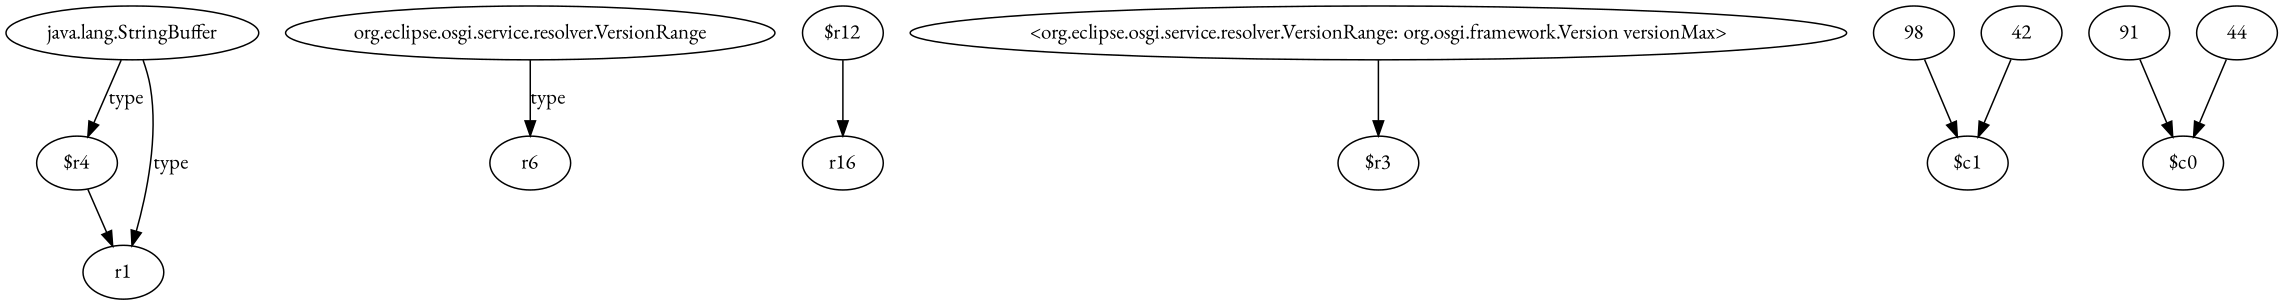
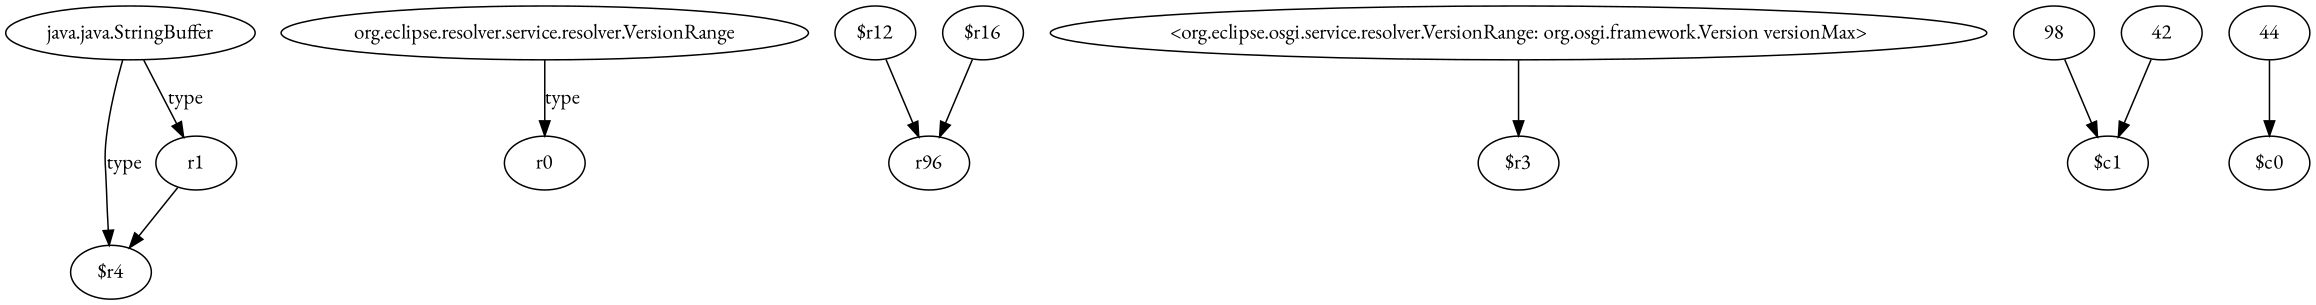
  digraph {
    fontname="EB Garamond"
    node [fontname="EB Garamond"]
    edge [fontname="EB Garamond"]
    n1 [label="$r4"]
    n2 [label=r1]
-   n3 [label="java.lang.StringBuffer"]
-   n4 [label=r6]
+   n3 [label="java.java.StringBuffer"]
+   n4 [label=r0]
    n5 [label="$r12"]
-   n6 [label=r16]
+   n6 [label=r96]
    n7 [label="<org.eclipse.osgi.service.resolver.VersionRange: org.osgi.framework.Version versionMax>"]
    n8 [label="$r3"]
    n9 [label=98]
    n10 [label="$c1"]
-   n11 [label=91]
    n12 [label="$c0"]
-   n13 [label="org.eclipse.osgi.service.resolver.VersionRange"]
+   n13 [label="org.eclipse.resolver.service.resolver.VersionRange"]
+   n14 [label="$r16"]
    n15 [label=44]
    n16 [label=42]
-   n1 -> n2
+   n2 -> n1
    n3 -> n1 [label=type]
    n3 -> n2 [label=type]
    n5 -> n6
    n7 -> n8
    n9 -> n10
-   n11 -> n12
    n13 -> n4 [label=type]
+   n14 -> n6
    n15 -> n12
    n16 -> n10
  }
